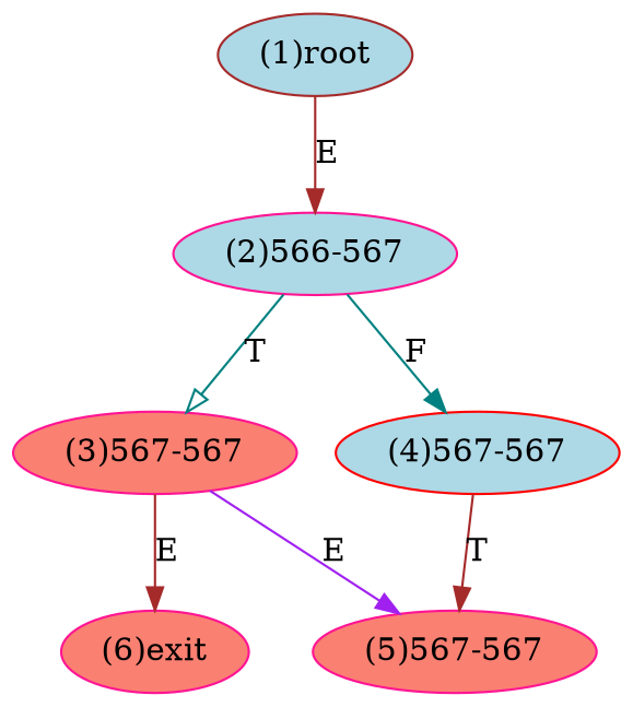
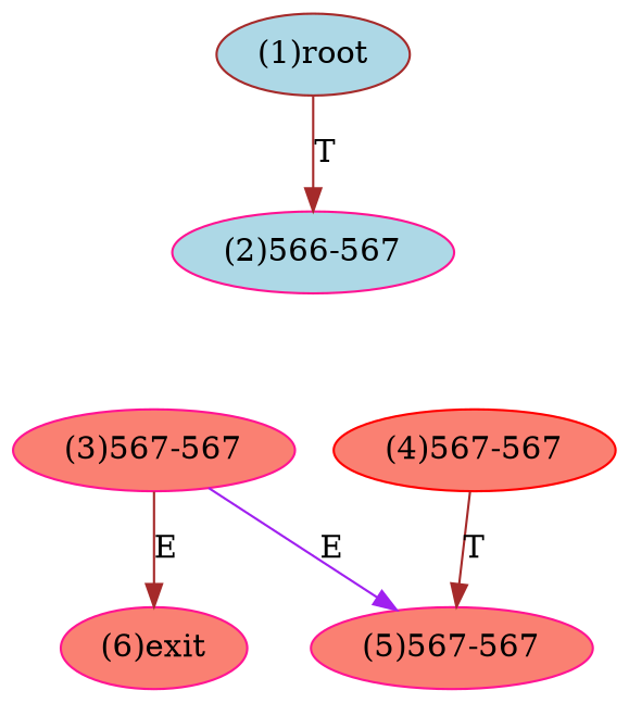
  digraph {
    node [color=deeppink fillcolor=salmon style=filled]
    edge [arrowhead=normal color=brown]
    n1 [color=brown fillcolor=lightblue label="(1)root"]
    n2 [fillcolor=lightblue label="(2)566-567"]
    n3 [label="(3)567-567"]
-   n4 [color=red fillcolor=lightblue label="(4)567-567"]
+   n4 [color=red label="(4)567-567"]
    n5 [label="(5)567-567"]
    n6 [label="(6)exit"]
-   n1 -> n2 [label=E]
-   n2 -> n3 [arrowhead=onormal color=teal label=T]
-   n2 -> n4 [color=teal label=F]
+   n1 -> n2 [label=T]
    n3 -> n5 [color=purple label=E]
    n3 -> n6 [label=E]
    n4 -> n5 [label=T]
  }
